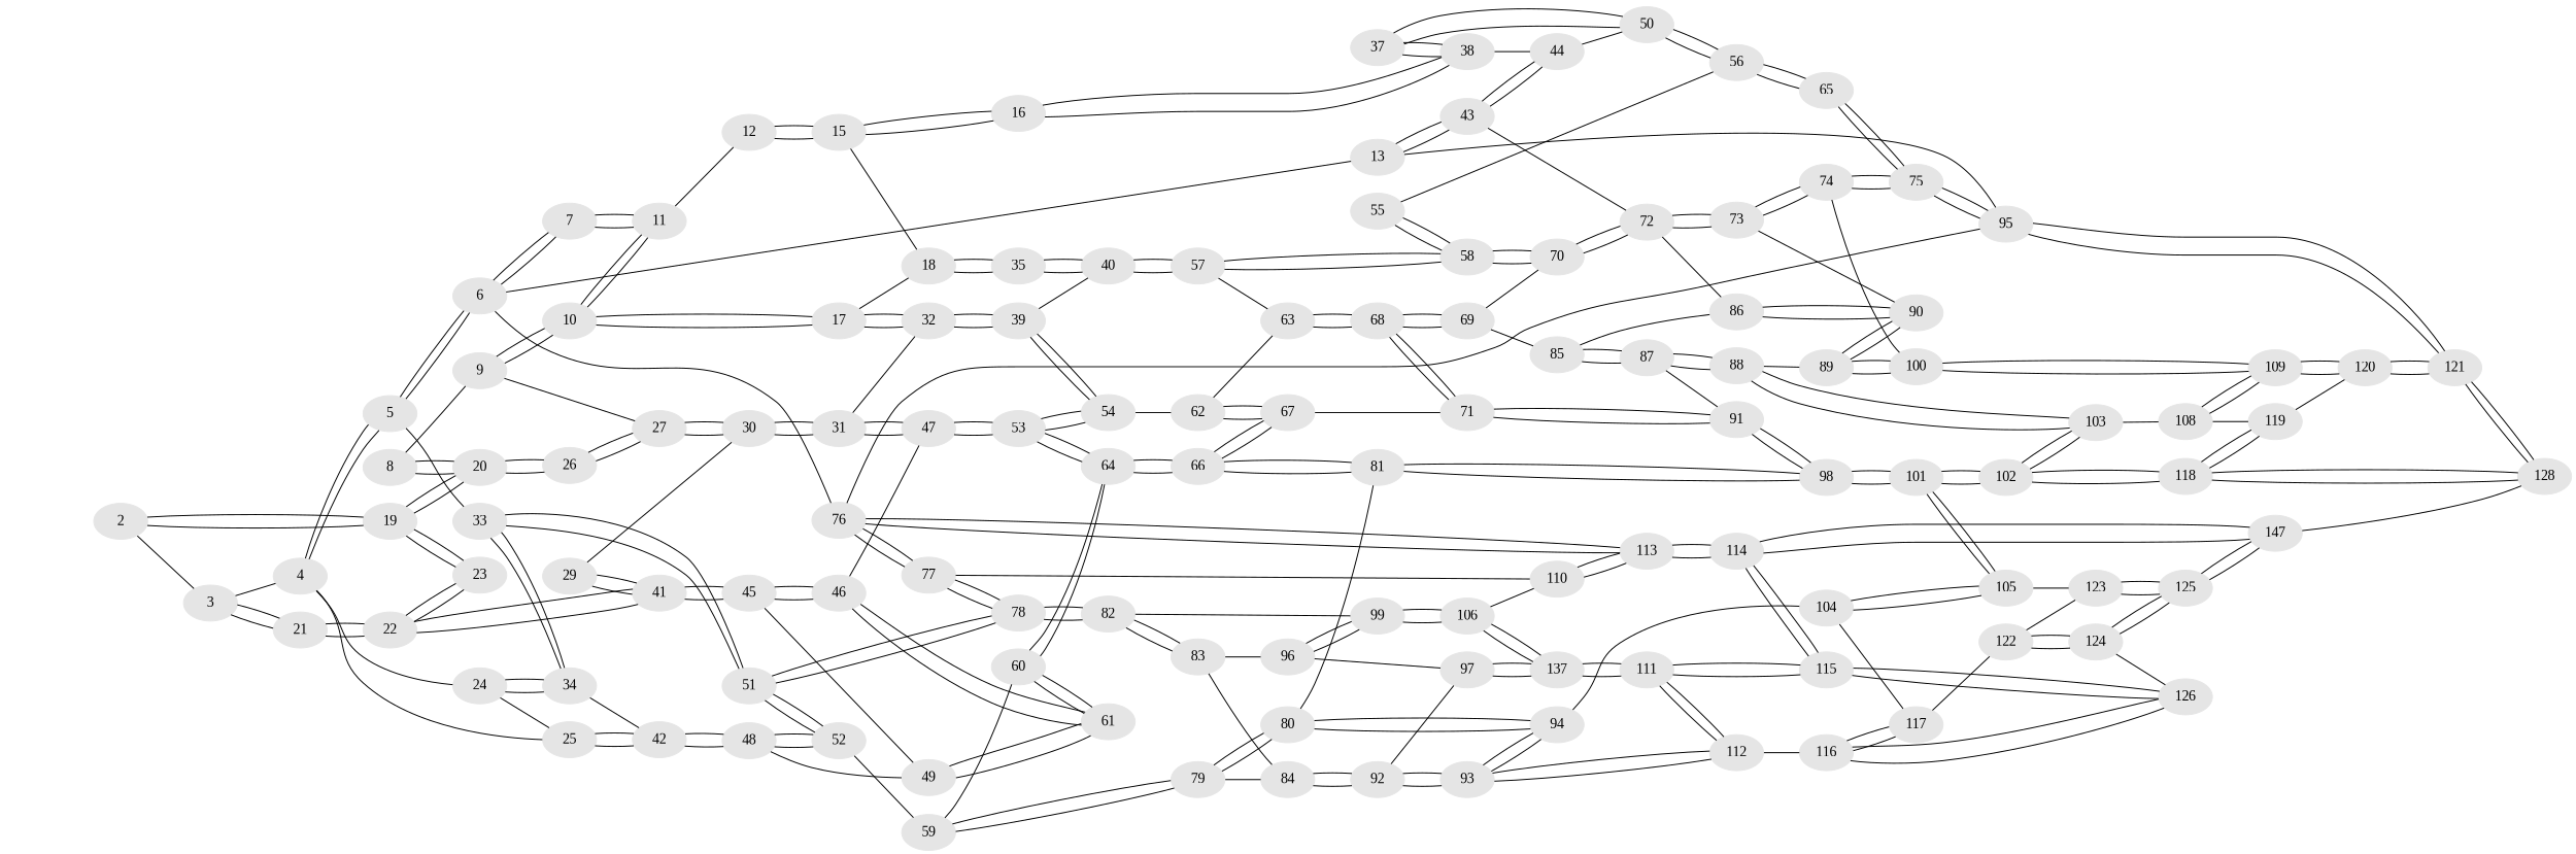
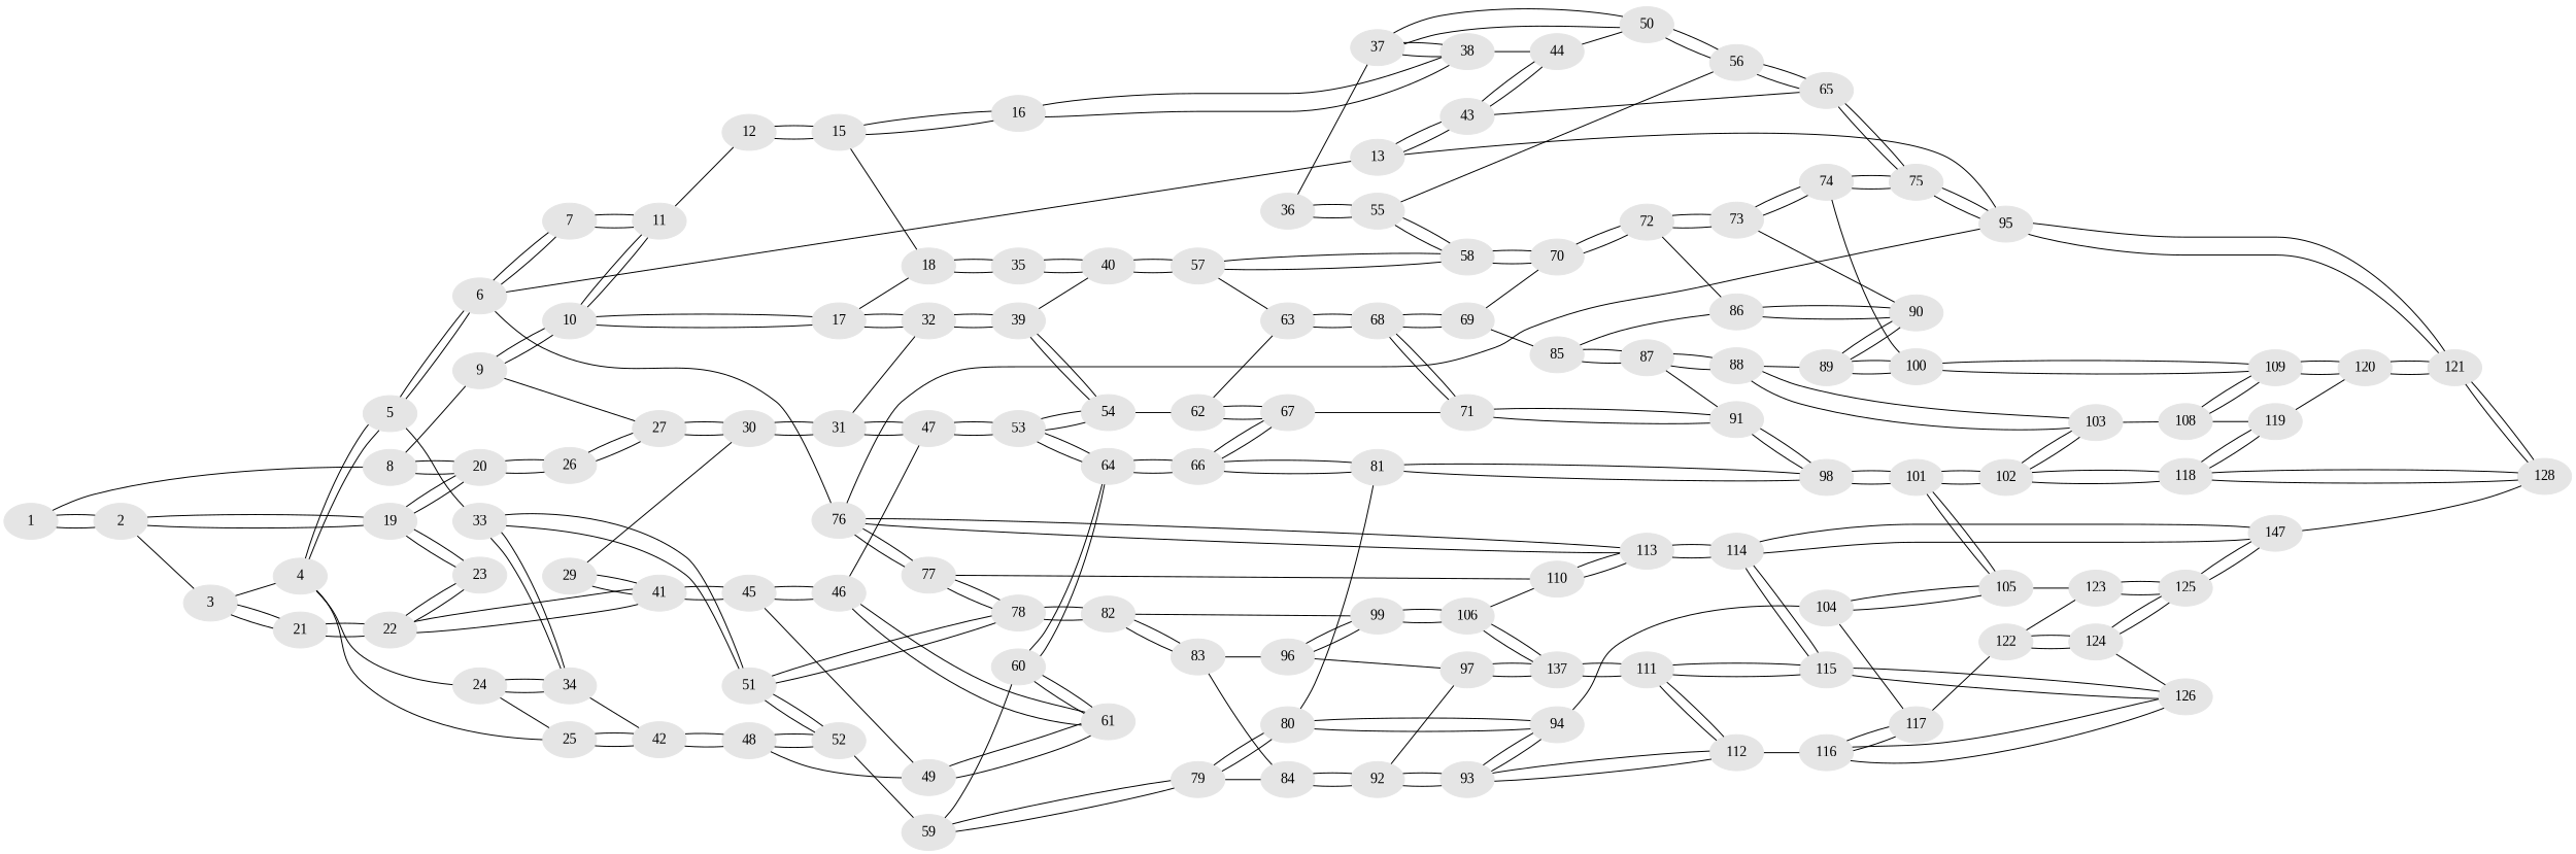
  graph {
    fontname="Liberation Serif"
    rankdir=LR
    node [color=gray90 fontname="Liberation Serif" style=filled]
    edge [fontname="Liberation Serif"]
+   1
    2
    8
    3
    19
    9
    20
    4
    21
    23
    5
    24
    25
    22
    6
    33
    34
    7
    13
    76
    51
    11
    43
    95
    77
    113
    12
    10
    27
    26
    17
    30
    18
    32
    15
    16
    44
    65
    121
    38
    35
    39
    40
    41
    42
    45
    48
    31
    29
    47
    53
    54
    52
    78
+   36
    37
    55
    57
    50
    56
    58
    62
    63
    46
    49
    75
    61
    64
    59
    82
    60
    79
    66
    67
    70
    68
    72
    80
    84
    71
    69
    81
    98
    91
    85
    86
    87
    73
    74
    90
    100
    109
    110
    114
    83
    99
    94
    92
    104
    101
    96
    106
    97
    93
    88
    89
    103
    108
    112
    n110 [label=137]
    116
    105
    117
    128
    111
    102
    120
    118
    123
    119
    122
    125
    115
    126
    n125 [label=147]
    124
+   1 -- 2
+   1 -- 2
+   1 -- 8
    2 -- 3
    2 -- 19
    2 -- 19
    8 -- 9
    8 -- 20
    8 -- 20
    3 -- 4
    3 -- 21
    3 -- 21
    19 -- 20
    19 -- 20
    19 -- 23
    19 -- 23
    9 -- 10
    9 -- 10
    9 -- 27
    20 -- 26
    20 -- 26
    4 -- 5
    4 -- 5
    4 -- 24
    4 -- 25
    21 -- 22
    21 -- 22
    5 -- 6
    5 -- 6
    5 -- 33
    24 -- 25
    24 -- 34
    24 -- 34
    25 -- 42
    25 -- 42
    22 -- 23
    22 -- 23
    22 -- 41
    22 -- 41
    6 -- 7
    6 -- 7
    6 -- 13
    6 -- 76
    33 -- 34
    33 -- 34
    33 -- 51
    33 -- 51
    34 -- 42
    7 -- 11
    7 -- 11
    13 -- 43
    13 -- 43
    13 -- 95
    76 -- 95
    76 -- 77
    76 -- 77
    76 -- 113
    76 -- 113
    51 -- 52
    51 -- 52
    51 -- 78
    51 -- 78
    11 -- 12
    43 -- 44
    43 -- 44
-   43 -- 72
+   43 -- 65
    95 -- 121
    95 -- 121
    77 -- 78
    77 -- 78
    77 -- 110
    113 -- 114
    113 -- 114
    12 -- 15
    12 -- 15
    10 -- 11
    10 -- 11
    10 -- 17
    10 -- 17
    27 -- 30
    27 -- 30
    26 -- 27
    26 -- 27
    17 -- 18
    17 -- 32
    17 -- 32
    30 -- 31
    30 -- 31
    18 -- 35
    18 -- 35
    32 -- 39
    32 -- 39
    15 -- 18
    15 -- 16
    15 -- 16
    16 -- 38
    16 -- 38
    44 -- 50
    65 -- 75
    65 -- 75
    121 -- 128
    121 -- 128
    38 -- 44
    35 -- 40
    35 -- 40
    39 -- 40
    39 -- 54
    39 -- 54
    40 -- 57
    40 -- 57
    41 -- 45
    41 -- 45
    42 -- 48
    42 -- 48
    45 -- 46
    45 -- 46
    45 -- 49
    48 -- 52
    48 -- 52
    48 -- 49
    31 -- 32
    31 -- 47
    31 -- 47
    29 -- 30
    29 -- 41
    29 -- 41
    47 -- 53
    47 -- 53
    53 -- 54
    53 -- 54
    53 -- 64
    53 -- 64
    54 -- 62
    52 -- 59
    78 -- 82
    78 -- 82
+   36 -- 37
+   36 -- 55
+   36 -- 55
    37 -- 38
    37 -- 38
    37 -- 50
    37 -- 50
    55 -- 56
    55 -- 58
    55 -- 58
    57 -- 58
    57 -- 58
    57 -- 63
    50 -- 56
    50 -- 56
    56 -- 65
    56 -- 65
    58 -- 70
    58 -- 70
    62 -- 63
    62 -- 67
    62 -- 67
    63 -- 68
    63 -- 68
    46 -- 47
    46 -- 61
    46 -- 61
    49 -- 61
    49 -- 61
    75 -- 95
    75 -- 95
    64 -- 66
    64 -- 66
    59 -- 60
    59 -- 79
    59 -- 79
    82 -- 83
    82 -- 83
    82 -- 99
    60 -- 61
    60 -- 61
    60 -- 64
    60 -- 64
    79 -- 80
    79 -- 80
    79 -- 84
    66 -- 67
    66 -- 67
    66 -- 81
    66 -- 81
    67 -- 71
    70 -- 72
    70 -- 72
    68 -- 71
    68 -- 71
    68 -- 69
    68 -- 69
    72 -- 86
    72 -- 73
    72 -- 73
    80 -- 81
    80 -- 94
    80 -- 94
    84 -- 92
    84 -- 92
    71 -- 91
    71 -- 91
    69 -- 70
    69 -- 85
    81 -- 98
    81 -- 98
    98 -- 101
    98 -- 101
    91 -- 98
    91 -- 98
    85 -- 86
    85 -- 87
    85 -- 87
    86 -- 90
    86 -- 90
    87 -- 91
    87 -- 88
    87 -- 88
    73 -- 74
    73 -- 74
    73 -- 90
    74 -- 75
    74 -- 75
    74 -- 100
    100 -- 109
    100 -- 109
    109 -- 120
    109 -- 120
    110 -- 113
    110 -- 113
    114 -- 115
    114 -- 115
    114 -- n125
    114 -- n125
    83 -- 84
    83 -- 96
    99 -- 106
    99 -- 106
    94 -- 104
    92 -- 97
    92 -- 93
    92 -- 93
    104 -- 105
    104 -- 105
    104 -- 117
    101 -- 105
    101 -- 105
    101 -- 102
    101 -- 102
    96 -- 99
    96 -- 99
    96 -- 97
    106 -- 110
    106 -- n110
    106 -- n110
    97 -- n110
    97 -- n110
    93 -- 94
    93 -- 94
    93 -- 112
    93 -- 112
    88 -- 89
    88 -- 103
    88 -- 103
    89 -- 90
    89 -- 90
    89 -- 100
    89 -- 100
    103 -- 108
    108 -- 109
    108 -- 109
    108 -- 119
    112 -- 116
    n110 -- 111
    n110 -- 111
    116 -- 117
    116 -- 117
    116 -- 126
    116 -- 126
    105 -- 123
    117 -- 122
    111 -- 112
    111 -- 112
    111 -- 115
    111 -- 115
    102 -- 103
    102 -- 103
    102 -- 118
    102 -- 118
    120 -- 121
    120 -- 121
    118 -- 128
    118 -- 128
    118 -- 119
    118 -- 119
    123 -- 125
    123 -- 125
    119 -- 120
    122 -- 123
    122 -- 124
    122 -- 124
    125 -- n125
    125 -- n125
    115 -- 126
    115 -- 126
    n125 -- 128
    124 -- 125
    124 -- 125
    124 -- 126
  }
